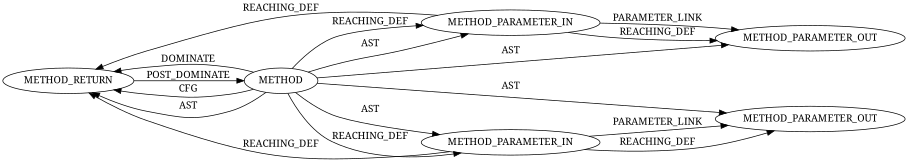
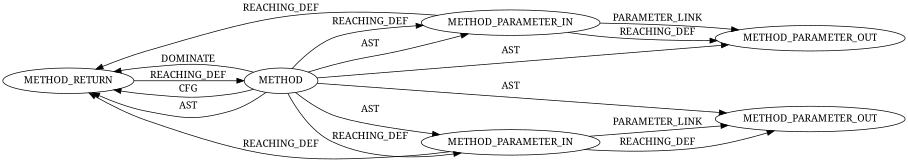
  digraph {
    fontname="Noto Serif"
    rankdir=LR
    node [CODE=p1 EVALUATION_STRATEGY=BY_VALUE ORDER=2 TYPE_FULL_NAME=ANY fontname="Noto Serif" NAME=p1 IS_VARIADIC=false]
    edge [fontname="Noto Serif"]
    n1 [CODE=RET label=METHOD_RETURN NAME="" IS_VARIADIC=""]
    n2 [AST_PARENT_FULL_NAME="<global>" AST_PARENT_TYPE=NAMESPACE_BLOCK CODE="<empty>" FILENAME="<empty>" FULL_NAME=alloc_skb_fclone IS_EXTERNAL=true NAME=alloc_skb_fclone ORDER=0 label=METHOD EVALUATION_STRATEGY="" TYPE_FULL_NAME="" IS_VARIADIC=""]
    n3 [INDEX=1 ORDER=1 label=METHOD_PARAMETER_IN]
    n4 [INDEX=1 ORDER=1 label=METHOD_PARAMETER_OUT]
    n5 [CODE=p2 INDEX=2 NAME=p2 label=METHOD_PARAMETER_IN]
    n6 [CODE=p2 INDEX=2 NAME=p2 label=METHOD_PARAMETER_OUT]
-   n1 -> n2 [label=POST_DOMINATE]
+   n1 -> n2 [label=REACHING_DEF]
    n2 -> n1 [label=CFG]
    n2 -> n1 [label=AST]
    n2 -> n1 [label=DOMINATE]
    n2 -> n3 [label=AST]
    n2 -> n3 [label=REACHING_DEF]
    n2 -> n4 [label=AST]
    n2 -> n5 [label=REACHING_DEF]
    n2 -> n5 [label=AST]
    n2 -> n6 [label=AST]
    n3 -> n1 [VARIABLE=p1 label=REACHING_DEF]
    n3 -> n4 [VARIABLE=p1 label=REACHING_DEF]
    n3 -> n4 [label=PARAMETER_LINK]
    n5 -> n1 [VARIABLE=p2 label=REACHING_DEF]
    n5 -> n6 [label=PARAMETER_LINK]
    n5 -> n6 [VARIABLE=p2 label=REACHING_DEF]
  }
